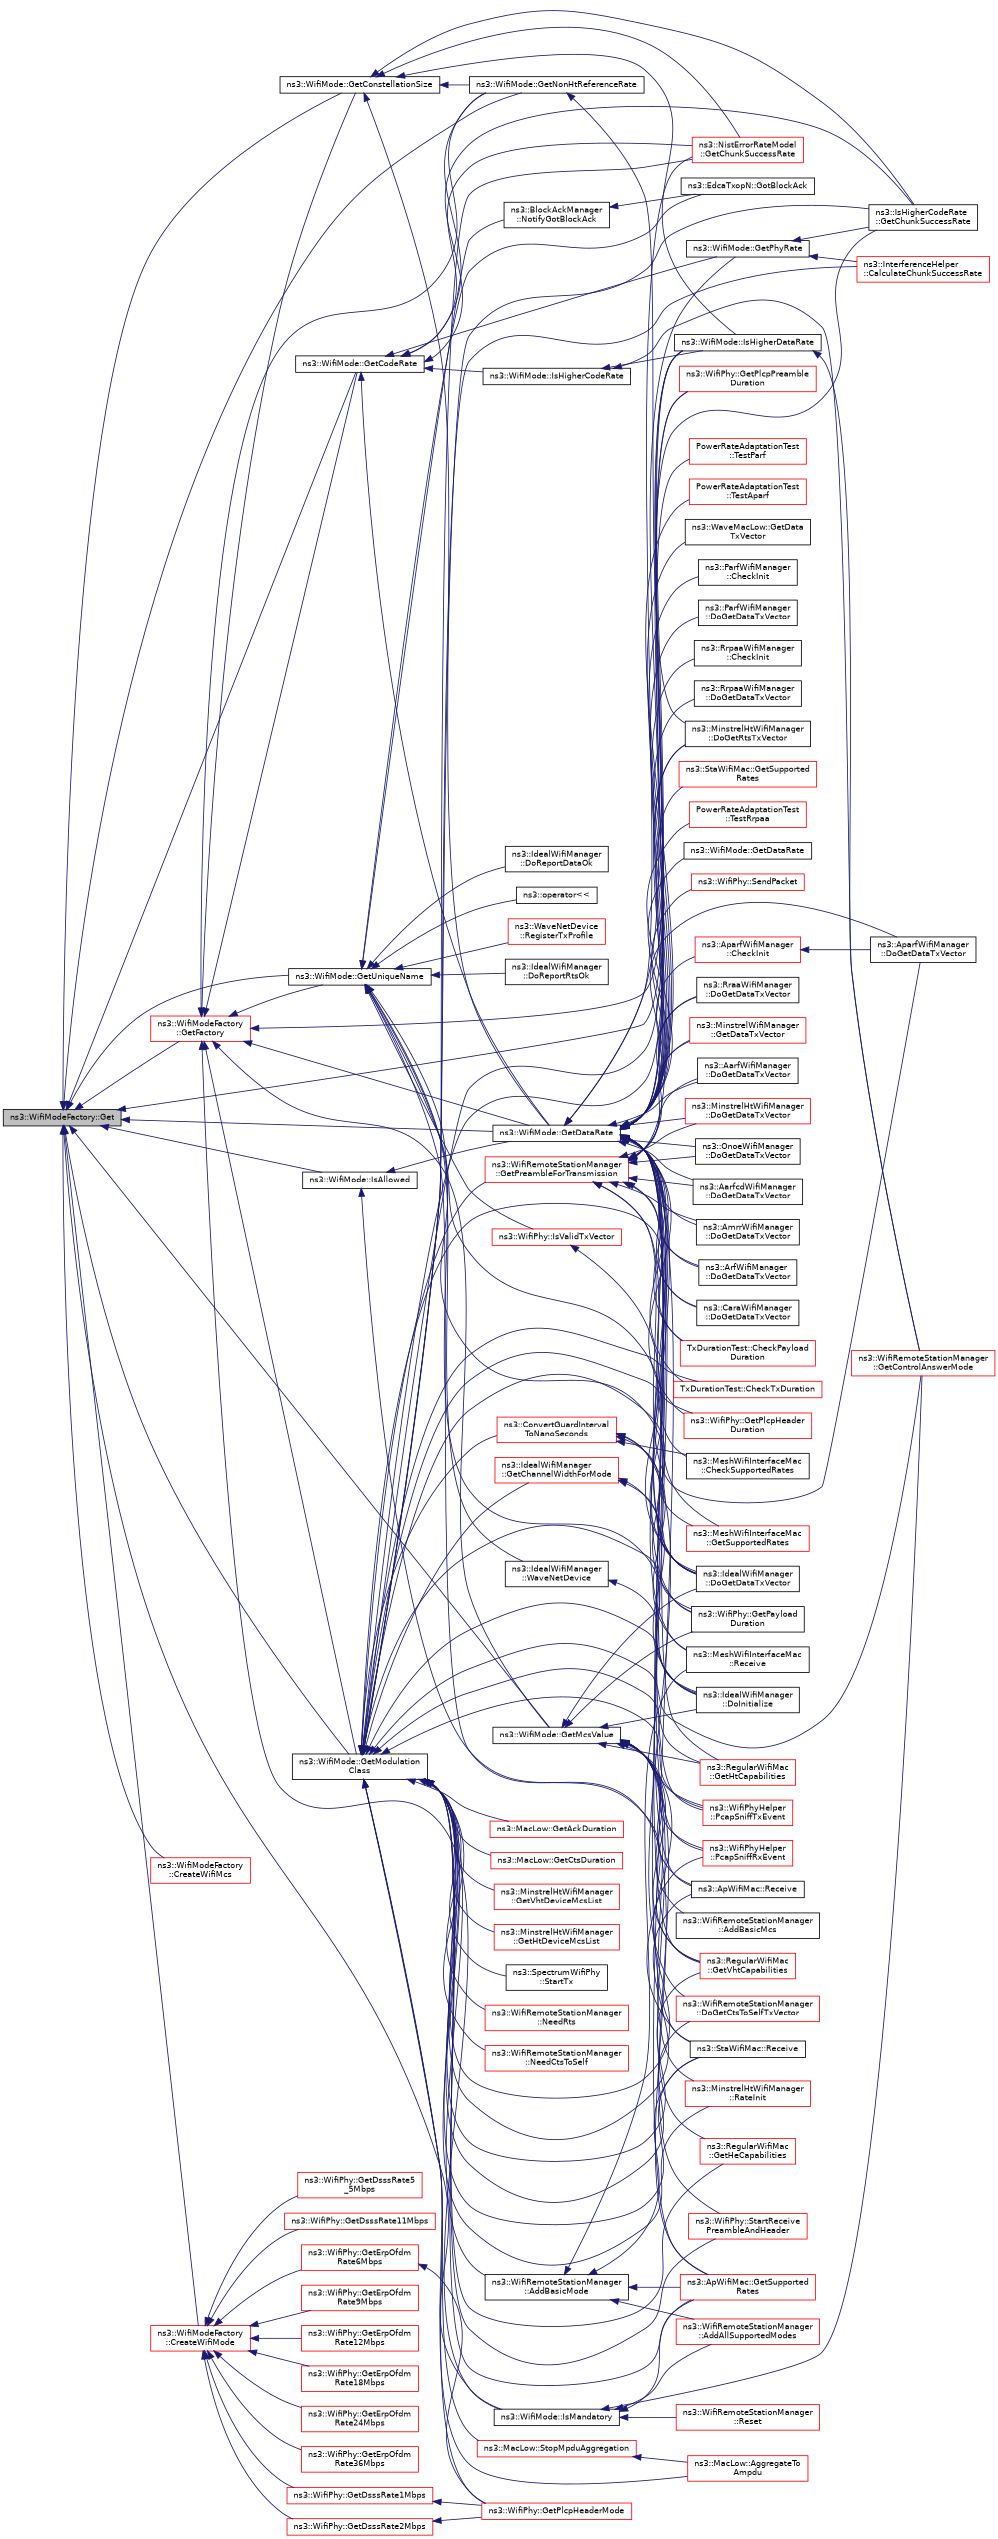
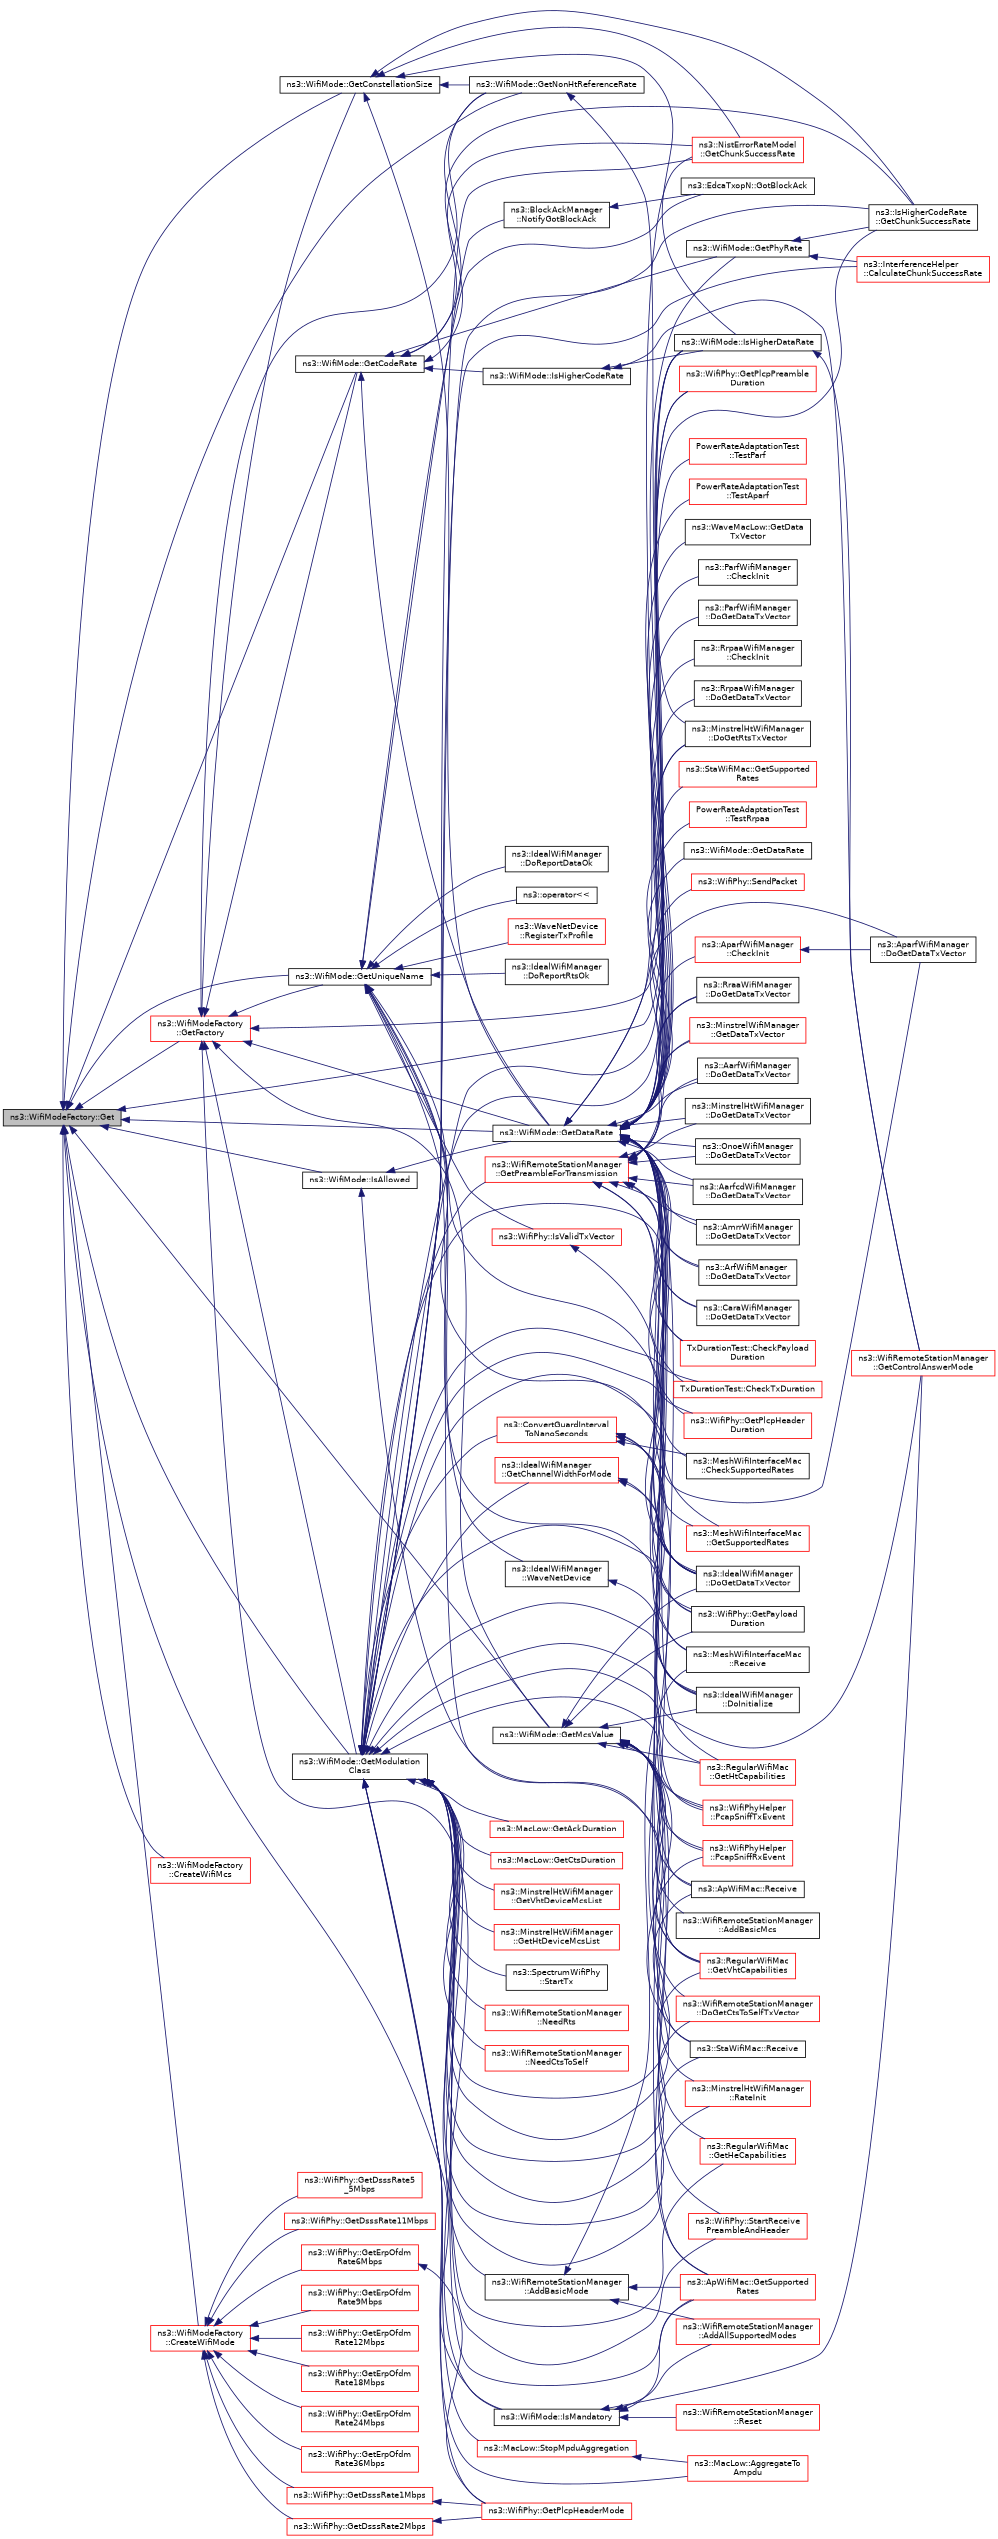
  digraph {
    rankdir=LR
    node [color=red fillcolor=white fontname=Helvetica fontsize=10 shape=record style=filled]
    edge [color=midnightblue dir=back fontname=Helvetica fontsize=10 labelfontname=Helvetica labelfontsize=10 style=solid]
    n1 [color=black fillcolor=grey75 fontcolor=black height=0.2 label="ns3::WifiModeFactory::Get" width=0.4]
    n2 [color=black height=0.2 label="ns3::WifiMode::IsAllowed" width=0.4]
    n3 [color=black height=0.2 label="ns3::WifiMode::GetDataRate" width=0.4]
    n4 [color=black height=0.2 label="ns3::WifiMode::GetCodeRate" width=0.4]
    n5 [color=black height=0.2 label="ns3::WifiMode::GetNonHtReferenceRate" width=0.4]
    n6 [color=black height=0.2 label="ns3::WifiMode::IsHigherDataRate" width=0.4]
    n7 [color=black height=0.2 label="ns3::WifiMode::GetConstellationSize" width=0.4]
    n8 [color=black height=0.2 label="ns3::WifiMode::GetUniqueName" width=0.4]
    n9 [color=black height=0.2 label="ns3::WifiMode::IsMandatory" width=0.4]
    n10 [color=black height=0.2 label="ns3::WifiMode::GetMcsValue" width=0.4]
    n11 [color=black height=0.2 label="ns3::WifiMode::GetModulation\lClass" width=0.4]
    n12 [height=0.2 label="ns3::WifiModeFactory\l::CreateWifiMode" width=0.4]
    n13 [height=0.2 label="ns3::WifiModeFactory\l::CreateWifiMcs" width=0.4]
    n14 [height=0.2 label="ns3::WifiModeFactory\l::GetFactory" width=0.4]
    n15 [height=0.2 label="ns3::RegularWifiMac\l::GetVhtCapabilities" width=0.4]
    n16 [height=0.2 label="ns3::MeshWifiInterfaceMac\l::GetSupportedRates" width=0.4]
    n17 [color=black height=0.2 label="ns3::MeshWifiInterfaceMac\l::CheckSupportedRates" width=0.4]
    n18 [color=black height=0.2 label="ns3::MeshWifiInterfaceMac\l::Receive" width=0.4]
    n19 [color=black height=0.2 label="ns3::WaveMacLow::GetData\lTxVector" width=0.4]
    n20 [height=0.2 label="ns3::WifiPhyHelper\l::PcapSniffTxEvent" width=0.4]
    n21 [height=0.2 label="ns3::WifiPhyHelper\l::PcapSniffRxEvent" width=0.4]
    n22 [color=black height=0.2 label="ns3::AarfWifiManager\l::DoGetDataTxVector" width=0.4]
    n23 [color=black height=0.2 label="ns3::AarfcdWifiManager\l::DoGetDataTxVector" width=0.4]
    n24 [color=black height=0.2 label="ns3::AmrrWifiManager\l::DoGetDataTxVector" width=0.4]
    n25 [height=0.2 label="ns3::ApWifiMac::GetSupported\lRates" width=0.4]
    n26 [color=black height=0.2 label="ns3::ApWifiMac::Receive" width=0.4]
    n27 [height=0.2 label="ns3::AparfWifiManager\l::CheckInit" width=0.4]
    n28 [color=black height=0.2 label="ns3::AparfWifiManager\l::DoGetDataTxVector" width=0.4]
    n29 [color=black height=0.2 label="ns3::ArfWifiManager\l::DoGetDataTxVector" width=0.4]
    n30 [color=black height=0.2 label="ns3::CaraWifiManager\l::DoGetDataTxVector" width=0.4]
    n31 [color=black height=0.2 label="ns3::IdealWifiManager\l::DoGetDataTxVector" width=0.4]
-   n32 [height=0.2 label="ns3::MinstrelHtWifiManager\l::DoGetDataTxVector" width=0.4]
+   n32 [color=black height=0.2 label="ns3::MinstrelHtWifiManager\l::DoGetDataTxVector" width=0.4]
    n33 [color=black height=0.2 label="ns3::MinstrelHtWifiManager\l::DoGetRtsTxVector" width=0.4]
    n34 [height=0.2 label="ns3::MinstrelWifiManager\l::GetDataTxVector" width=0.4]
    n35 [height=0.2 label="ns3::NistErrorRateModel\l::GetChunkSuccessRate" width=0.4]
    n36 [color=black height=0.2 label="ns3::OnoeWifiManager\l::DoGetDataTxVector" width=0.4]
    n37 [color=black height=0.2 label="ns3::ParfWifiManager\l::CheckInit" width=0.4]
    n38 [color=black height=0.2 label="ns3::ParfWifiManager\l::DoGetDataTxVector" width=0.4]
    n39 [height=0.2 label="ns3::RegularWifiMac\l::GetHtCapabilities" width=0.4]
    n40 [color=black height=0.2 label="ns3::RraaWifiManager\l::DoGetDataTxVector" width=0.4]
    n41 [color=black height=0.2 label="ns3::RrpaaWifiManager\l::CheckInit" width=0.4]
    n42 [color=black height=0.2 label="ns3::RrpaaWifiManager\l::DoGetDataTxVector" width=0.4]
    n43 [color=black height=0.2 label="ns3::StaWifiMac::Receive" width=0.4]
    n44 [height=0.2 label="ns3::StaWifiMac::GetSupported\lRates" width=0.4]
    n45 [color=black height=0.2 label="ns3::WifiMode::GetPhyRate" width=0.4]
    n46 [color=black height=0.2 label="ns3::IsHigherCodeRate\l::GetChunkSuccessRate" width=0.4]
    n47 [color=black height=0.2 label="ns3::WifiMode::GetDataRate" width=0.4]
    n48 [height=0.2 label="ns3::WifiPhy::GetPlcpHeader\lDuration" width=0.4]
    n49 [height=0.2 label="ns3::WifiPhy::GetPlcpPreamble\lDuration" width=0.4]
    n50 [color=black height=0.2 label="ns3::WifiPhy::GetPayload\lDuration" width=0.4]
    n51 [height=0.2 label="ns3::WifiPhy::SendPacket" width=0.4]
    n52 [height=0.2 label="PowerRateAdaptationTest\l::TestParf" width=0.4]
    n53 [height=0.2 label="PowerRateAdaptationTest\l::TestAparf" width=0.4]
    n54 [height=0.2 label="PowerRateAdaptationTest\l::TestRrpaa" width=0.4]
    n55 [height=0.2 label="TxDurationTest::CheckPayload\lDuration" width=0.4]
    n56 [height=0.2 label="TxDurationTest::CheckTxDuration" width=0.4]
    n57 [color=black height=0.2 label="ns3::WifiMode::IsHigherCodeRate" width=0.4]
    n58 [height=0.2 label="ns3::WifiRemoteStationManager\l::GetControlAnswerMode" width=0.4]
    n59 [height=0.2 label="ns3::WaveNetDevice\l::RegisterTxProfile" width=0.4]
    n60 [color=black height=0.2 label="ns3::BlockAckManager\l::NotifyGotBlockAck" width=0.4]
    n61 [color=black height=0.2 label="ns3::EdcaTxopN::GotBlockAck" width=0.4]
    n62 [color=black height=0.2 label="ns3::IdealWifiManager\l::DoInitialize" width=0.4]
    n63 [color=black height=0.2 label="ns3::IdealWifiManager\l::WaveNetDevice" width=0.4]
    n64 [color=black height=0.2 label="ns3::IdealWifiManager\l::DoReportRtsOk" width=0.4]
    n65 [color=black height=0.2 label="ns3::IdealWifiManager\l::DoReportDataOk" width=0.4]
    n66 [color=black height=0.2 label="ns3::operator\<\<" width=0.4]
    n67 [height=0.2 label="ns3::WifiPhy::IsValidTxVector" width=0.4]
    n68 [height=0.2 label="ns3::WifiRemoteStationManager\l::AddAllSupportedModes" width=0.4]
    n69 [height=0.2 label="ns3::WifiRemoteStationManager\l::Reset" width=0.4]
    n70 [height=0.2 label="ns3::MinstrelHtWifiManager\l::RateInit" width=0.4]
    n71 [height=0.2 label="ns3::RegularWifiMac\l::GetHeCapabilities" width=0.4]
    n72 [height=0.2 label="ns3::WifiPhy::StartReceive\lPreambleAndHeader" width=0.4]
    n73 [color=black height=0.2 label="ns3::WifiRemoteStationManager\l::AddBasicMcs" width=0.4]
    n74 [height=0.2 label="ns3::InterferenceHelper\l::CalculateChunkSuccessRate" width=0.4]
    n75 [height=0.2 label="ns3::IdealWifiManager\l::GetChannelWidthForMode" width=0.4]
    n76 [height=0.2 label="ns3::MacLow::GetAckDuration" width=0.4]
    n77 [height=0.2 label="ns3::MacLow::GetCtsDuration" width=0.4]
    n78 [height=0.2 label="ns3::MacLow::StopMpduAggregation" width=0.4]
    n79 [height=0.2 label="ns3::MacLow::AggregateTo\lAmpdu" width=0.4]
    n80 [height=0.2 label="ns3::MinstrelHtWifiManager\l::GetVhtDeviceMcsList" width=0.4]
    n81 [height=0.2 label="ns3::MinstrelHtWifiManager\l::GetHtDeviceMcsList" width=0.4]
    n82 [color=black height=0.2 label="ns3::SpectrumWifiPhy\l::StartTx" width=0.4]
    n83 [height=0.2 label="ns3::WifiPhy::GetPlcpHeaderMode" width=0.4]
    n84 [height=0.2 label="ns3::WifiRemoteStationManager\l::DoGetCtsToSelfTxVector" width=0.4]
    n85 [height=0.2 label="ns3::WifiRemoteStationManager\l::NeedRts" width=0.4]
    n86 [height=0.2 label="ns3::WifiRemoteStationManager\l::NeedCtsToSelf" width=0.4]
    n87 [color=black height=0.2 label="ns3::WifiRemoteStationManager\l::AddBasicMode" width=0.4]
    n88 [height=0.2 label="ns3::WifiRemoteStationManager\l::GetPreambleForTransmission" width=0.4]
    n89 [height=0.2 label="ns3::ConvertGuardInterval\lToNanoSeconds" width=0.4]
    n90 [height=0.2 label="ns3::WifiPhy::GetDsssRate1Mbps" width=0.4]
    n91 [height=0.2 label="ns3::WifiPhy::GetDsssRate2Mbps" width=0.4]
    n92 [height=0.2 label="ns3::WifiPhy::GetDsssRate5\l_5Mbps" width=0.4]
    n93 [height=0.2 label="ns3::WifiPhy::GetDsssRate11Mbps" width=0.4]
    n94 [height=0.2 label="ns3::WifiPhy::GetErpOfdm\lRate6Mbps" width=0.4]
    n95 [height=0.2 label="ns3::WifiPhy::GetErpOfdm\lRate9Mbps" width=0.4]
    n96 [height=0.2 label="ns3::WifiPhy::GetErpOfdm\lRate12Mbps" width=0.4]
    n97 [height=0.2 label="ns3::WifiPhy::GetErpOfdm\lRate18Mbps" width=0.4]
    n98 [height=0.2 label="ns3::WifiPhy::GetErpOfdm\lRate24Mbps" width=0.4]
    n99 [height=0.2 label="ns3::WifiPhy::GetErpOfdm\lRate36Mbps" width=0.4]
    n1 -> n2
    n1 -> n3
    n1 -> n4
    n1 -> n5
    n1 -> n6
    n1 -> n7
    n1 -> n8
    n1 -> n9
    n1 -> n10
    n1 -> n11
    n1 -> n12
    n1 -> n13
    n1 -> n14
    n2 -> n3
    n2 -> n15
    n3 -> n15
    n3 -> n16
    n3 -> n17
    n3 -> n18
    n3 -> n19
    n3 -> n20
    n3 -> n21
    n3 -> n22
    n3 -> n23
    n3 -> n24
    n3 -> n25
    n3 -> n26
    n3 -> n27
    n3 -> n28
    n3 -> n29
    n3 -> n30
    n3 -> n31
    n3 -> n32
    n3 -> n33
    n3 -> n34
    n3 -> n35
    n3 -> n36
    n3 -> n37
    n3 -> n38
    n3 -> n39
    n3 -> n40
    n3 -> n41
    n3 -> n42
    n3 -> n43
    n3 -> n44
    n3 -> n45
    n3 -> n46
    n3 -> n47
    n3 -> n48
    n3 -> n49
    n3 -> n50
    n3 -> n51
    n3 -> n52
    n3 -> n53
    n3 -> n54
    n3 -> n55
    n3 -> n56
    n4 -> n3
    n4 -> n5
    n4 -> n35
    n4 -> n45
    n4 -> n46
    n4 -> n57
    n5 -> n33
    n6 -> n58
    n7 -> n3
    n7 -> n5
    n7 -> n6
    n7 -> n35
    n7 -> n46
    n8 -> n25
    n8 -> n31
    n8 -> n50
    n8 -> n59
    n8 -> n60
    n8 -> n61
    n8 -> n62
    n8 -> n63
    n8 -> n64
    n8 -> n65
    n8 -> n66
    n8 -> n67
    n9 -> n25
    n9 -> n58
    n9 -> n68
    n9 -> n69
    n10 -> n15
    n10 -> n20
    n10 -> n21
    n10 -> n26
    n10 -> n31
    n10 -> n39
    n10 -> n43
    n10 -> n50
    n10 -> n62
    n10 -> n70
    n10 -> n71
    n10 -> n72
    n10 -> n73
    n11 -> n6
    n11 -> n15
    n11 -> n20
    n11 -> n21
    n11 -> n25
    n11 -> n26
    n11 -> n31
    n11 -> n35
    n11 -> n39
    n11 -> n43
    n11 -> n46
    n11 -> n48
    n11 -> n49
    n11 -> n50
    n11 -> n55
    n11 -> n56
    n11 -> n58
    n11 -> n62
    n11 -> n70
    n11 -> n71
    n11 -> n72
    n11 -> n74
    n11 -> n75
    n11 -> n76
    n11 -> n77
    n11 -> n78
    n11 -> n79
    n11 -> n80
    n11 -> n81
    n11 -> n82
    n11 -> n83
    n11 -> n84
    n11 -> n85
    n11 -> n86
    n11 -> n87
    n11 -> n88
    n11 -> n89
    n12 -> n90
    n12 -> n91
    n12 -> n92
    n12 -> n93
    n12 -> n94
    n12 -> n95
    n12 -> n96
    n12 -> n97
    n12 -> n98
    n12 -> n99
    n14 -> n3
    n14 -> n4
    n14 -> n5
    n14 -> n6
    n14 -> n7
    n14 -> n8
    n14 -> n9
    n14 -> n10
    n14 -> n11
    n27 -> n28
    n45 -> n46
    n45 -> n74
    n57 -> n6
    n57 -> n58
    n60 -> n61
    n63 -> n62
    n67 -> n31
    n75 -> n31
    n75 -> n62
    n78 -> n79
    n87 -> n18
    n87 -> n25
-   n87 -> n43
    n87 -> n68
    n88 -> n22
    n88 -> n23
    n88 -> n24
    n88 -> n28
    n88 -> n29
    n88 -> n30
    n88 -> n31
    n88 -> n32
    n88 -> n33
    n88 -> n34
    n88 -> n36
    n88 -> n40
    n89 -> n16
    n89 -> n17
    n89 -> n18
    n89 -> n84
    n90 -> n83
    n91 -> n83
    n94 -> n83
  }
